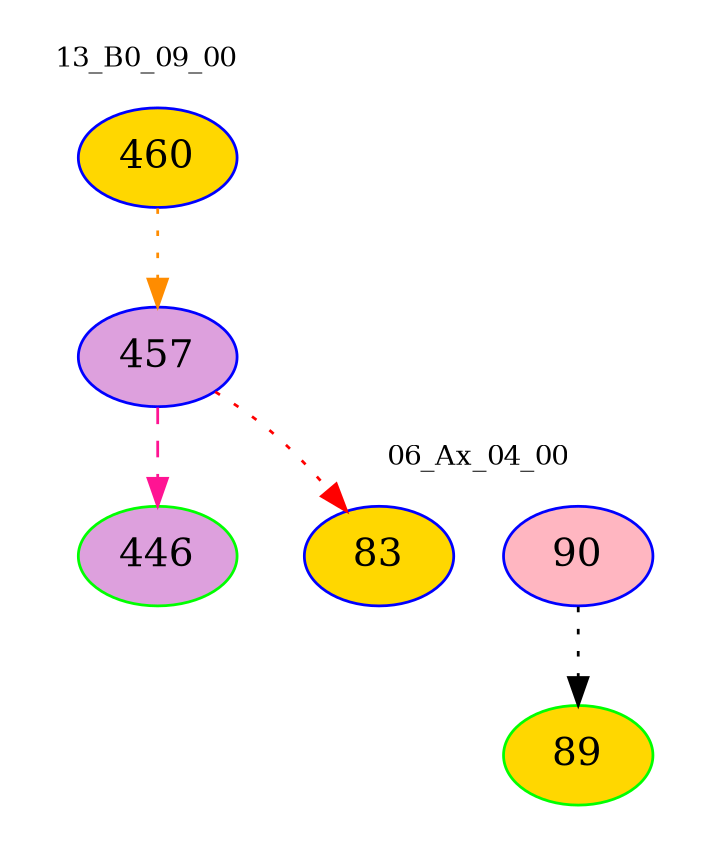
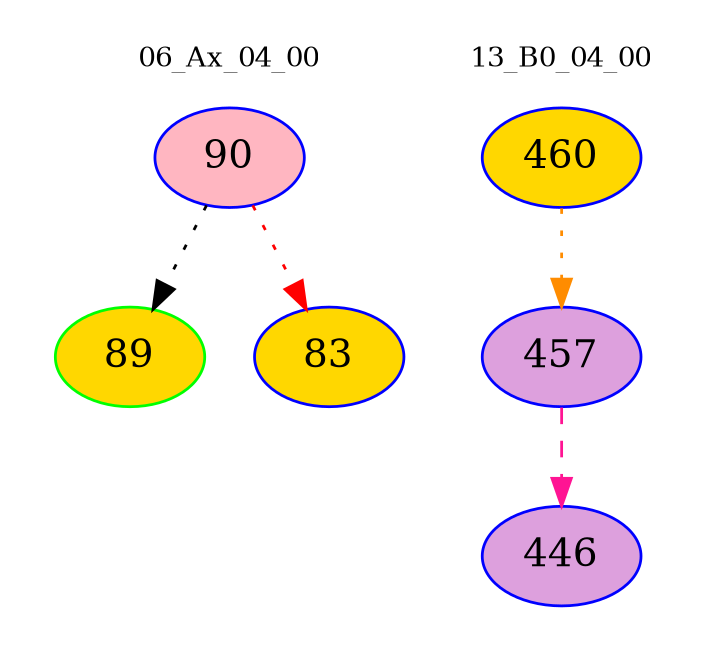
  digraph {
    node [color=blue fillcolor=gold style=filled]
    edge [style=dotted]
    n1 [fillcolor=lightpink label=90]
    n2 [color=green label=89]
    n3 [label=83]
    n4 [fillcolor=plum label=457]
-   n5 [color=green fillcolor=plum label=446]
+   n5 [fillcolor=plum label=446]
    n6 [label=460]
    subgraph cluster_1 {
      color=white
      fontsize=10
      label="06_Ax_04_00"
      n1
      n2
      n3
    }
    subgraph cluster_2 {
      color=white
      fontsize=10
-     label="13_B0_09_00"
+     label="13_B0_04_00"
      n4
      n5
      n6
    }
    n1 -> n2 [color=black]
-   n4 -> n3 [color=red]
+   n1 -> n3 [color=red]
    n4 -> n5 [color=deeppink style=dashed]
    n6 -> n4 [color=darkorange]
  }
